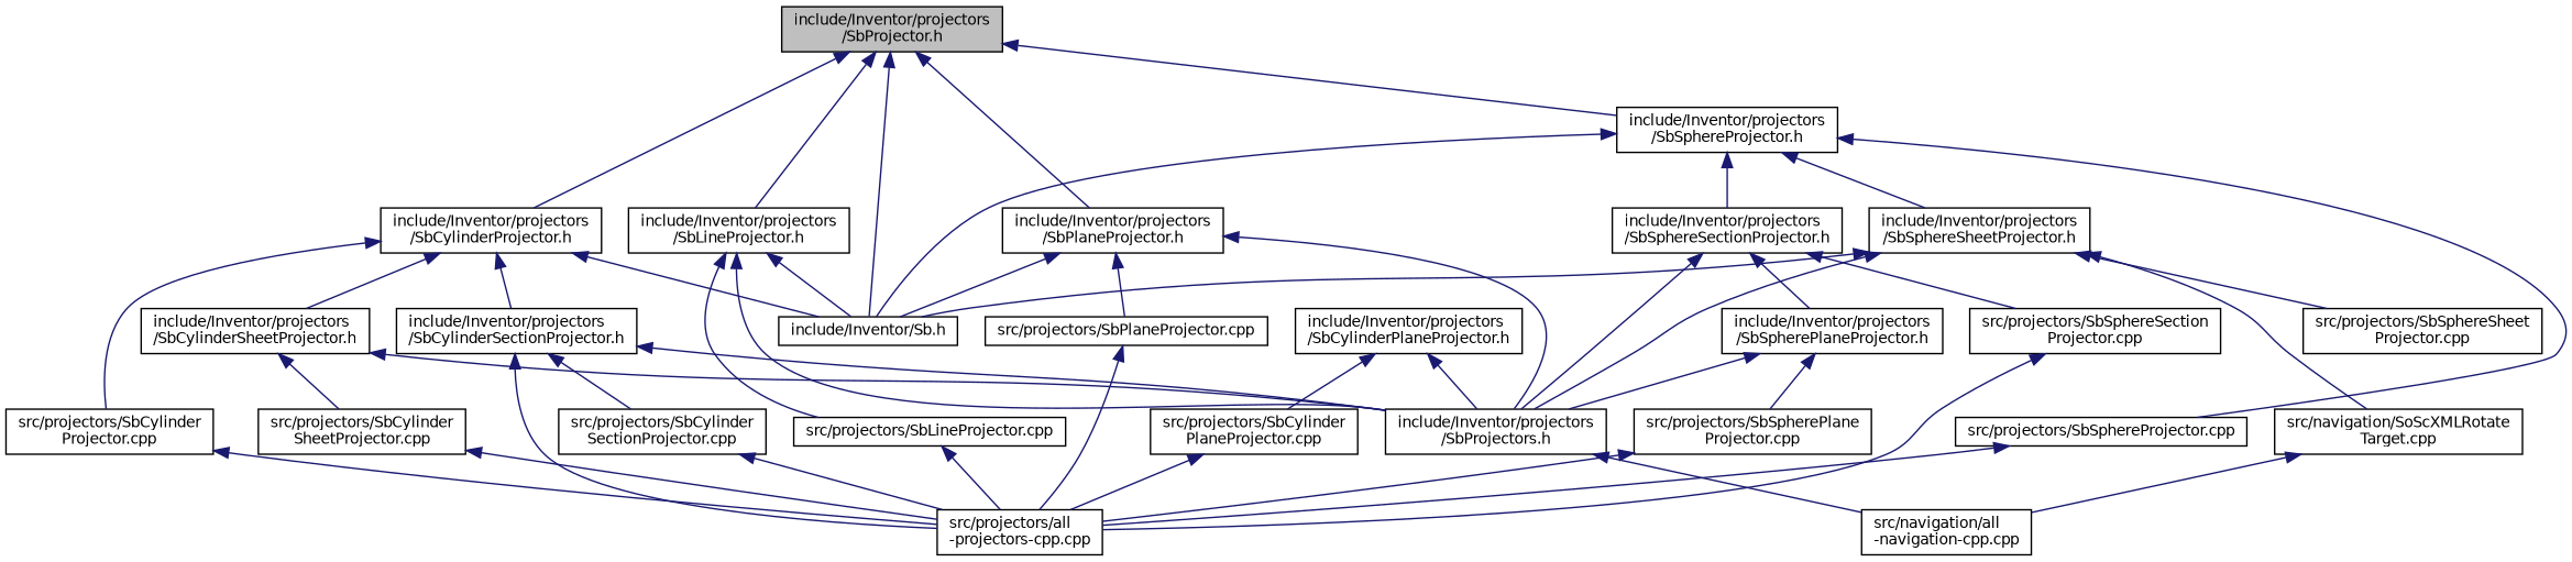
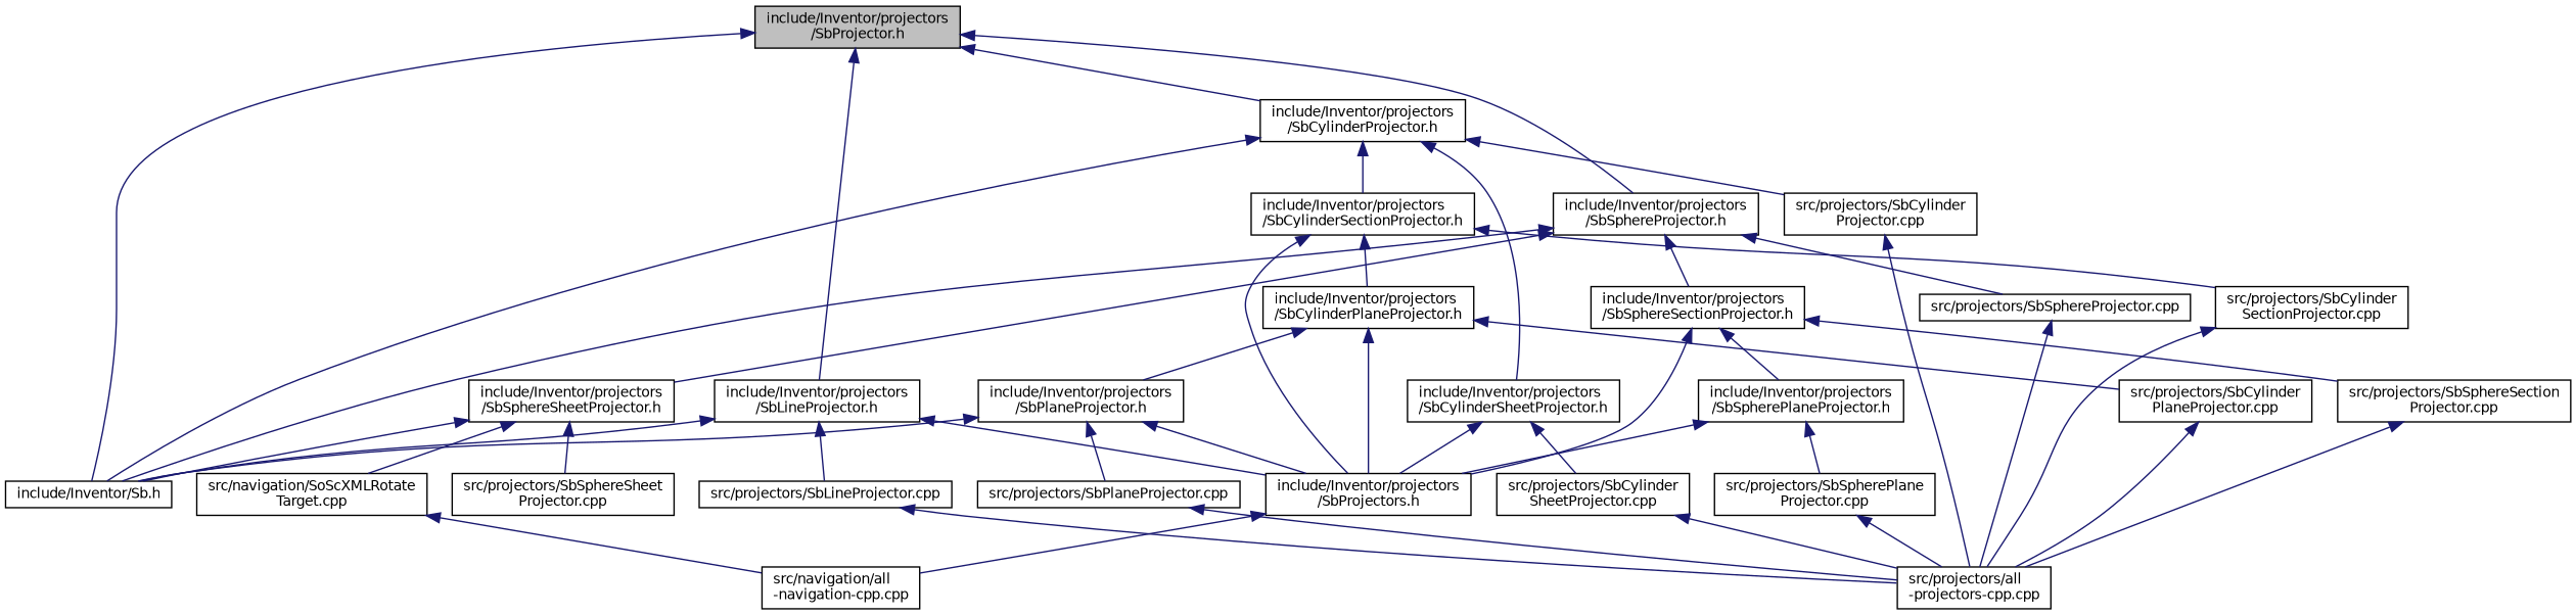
  digraph {
    node [color=black fillcolor=white fontname=Helvetica fontsize=10 shape=record style=filled]
    edge [color=midnightblue dir=back fontname=Helvetica fontsize=10 labelfontname=Helvetica labelfontsize=10 style=solid]
    n1 [fillcolor=grey75 fontcolor=black height=0.2 label="include/Inventor/projectors\l/SbProjector.h" width=0.4]
    n2 [height=0.2 label="include/Inventor/projectors\l/SbCylinderProjector.h" width=0.4]
    n3 [height=0.2 label="include/Inventor/Sb.h" width=0.4]
    n4 [height=0.2 label="include/Inventor/projectors\l/SbLineProjector.h" width=0.4]
    n5 [height=0.2 label="include/Inventor/projectors\l/SbPlaneProjector.h" width=0.4]
    n6 [height=0.2 label="include/Inventor/projectors\l/SbSphereProjector.h" width=0.4]
    n7 [height=0.2 label="src/projectors/SbCylinder\lProjector.cpp" width=0.4]
    n8 [height=0.2 label="include/Inventor/projectors\l/SbCylinderSectionProjector.h" width=0.4]
    n9 [height=0.2 label="include/Inventor/projectors\l/SbCylinderSheetProjector.h" width=0.4]
    n10 [height=0.2 label="include/Inventor/projectors\l/SbProjectors.h" width=0.4]
    n11 [height=0.2 label="src/projectors/SbLineProjector.cpp" width=0.4]
    n12 [height=0.2 label="src/projectors/SbPlaneProjector.cpp" width=0.4]
    n13 [height=0.2 label="src/projectors/SbSphereProjector.cpp" width=0.4]
    n14 [height=0.2 label="include/Inventor/projectors\l/SbSphereSectionProjector.h" width=0.4]
    n15 [height=0.2 label="include/Inventor/projectors\l/SbSphereSheetProjector.h" width=0.4]
    n16 [height=0.2 label="src/projectors/all\l-projectors-cpp.cpp" width=0.4]
    n17 [height=0.2 label="src/projectors/SbCylinder\lSectionProjector.cpp" width=0.4]
    n18 [height=0.2 label="include/Inventor/projectors\l/SbCylinderPlaneProjector.h" width=0.4]
    n19 [height=0.2 label="src/projectors/SbCylinder\lSheetProjector.cpp" width=0.4]
    n20 [height=0.2 label="src/projectors/SbCylinder\lPlaneProjector.cpp" width=0.4]
    n21 [height=0.2 label="src/navigation/all\l-navigation-cpp.cpp" width=0.4]
    n22 [height=0.2 label="src/projectors/SbSphereSection\lProjector.cpp" width=0.4]
    n23 [height=0.2 label="include/Inventor/projectors\l/SbSpherePlaneProjector.h" width=0.4]
    n24 [height=0.2 label="src/navigation/SoScXMLRotate\lTarget.cpp" width=0.4]
    n25 [height=0.2 label="src/projectors/SbSphereSheet\lProjector.cpp" width=0.4]
    n26 [height=0.2 label="src/projectors/SbSpherePlane\lProjector.cpp" width=0.4]
    n1 -> n2
    n1 -> n3
    n1 -> n4
-   n1 -> n5
+   n18 -> n5
    n1 -> n6
    n2 -> n3
    n2 -> n7
    n2 -> n8
    n2 -> n9
    n4 -> n3
    n4 -> n10
    n4 -> n11
    n5 -> n3
    n5 -> n10
    n5 -> n12
    n6 -> n3
    n6 -> n13
    n6 -> n14
    n6 -> n15
    n7 -> n16
    n8 -> n10
    n8 -> n17
-   n8 -> n16
+   n8 -> n18
    n9 -> n10
    n9 -> n19
    n10 -> n21
    n11 -> n16
    n12 -> n16
    n13 -> n16
    n14 -> n10
    n14 -> n22
    n14 -> n23
    n15 -> n3
-   n15 -> n10
    n15 -> n24
    n15 -> n25
    n17 -> n16
    n18 -> n10
    n18 -> n20
    n19 -> n16
    n20 -> n16
    n22 -> n16
    n23 -> n10
    n23 -> n26
    n24 -> n21
    n26 -> n16
  }
